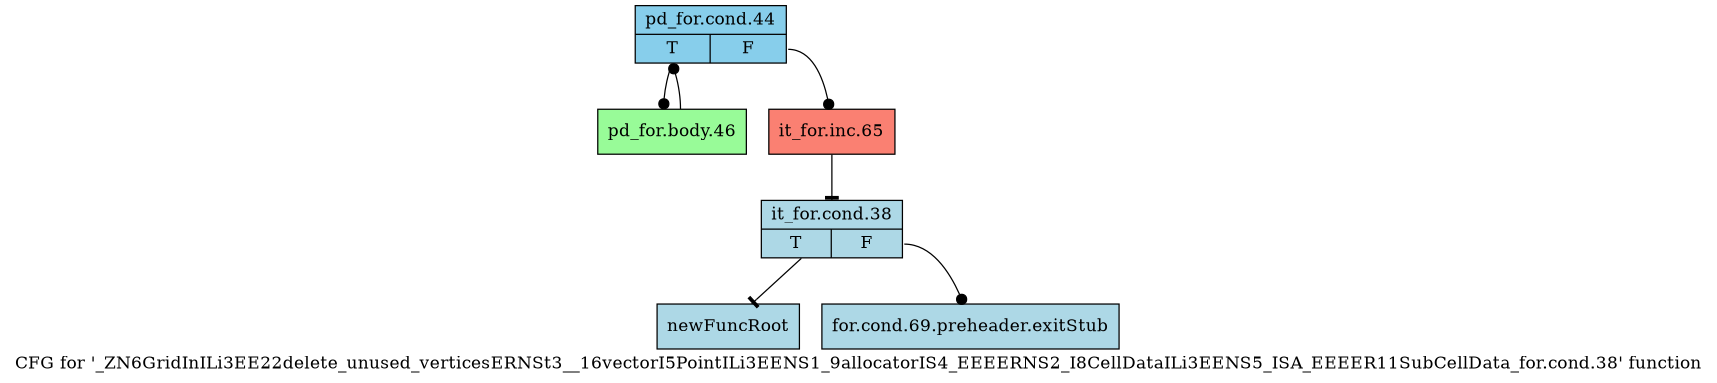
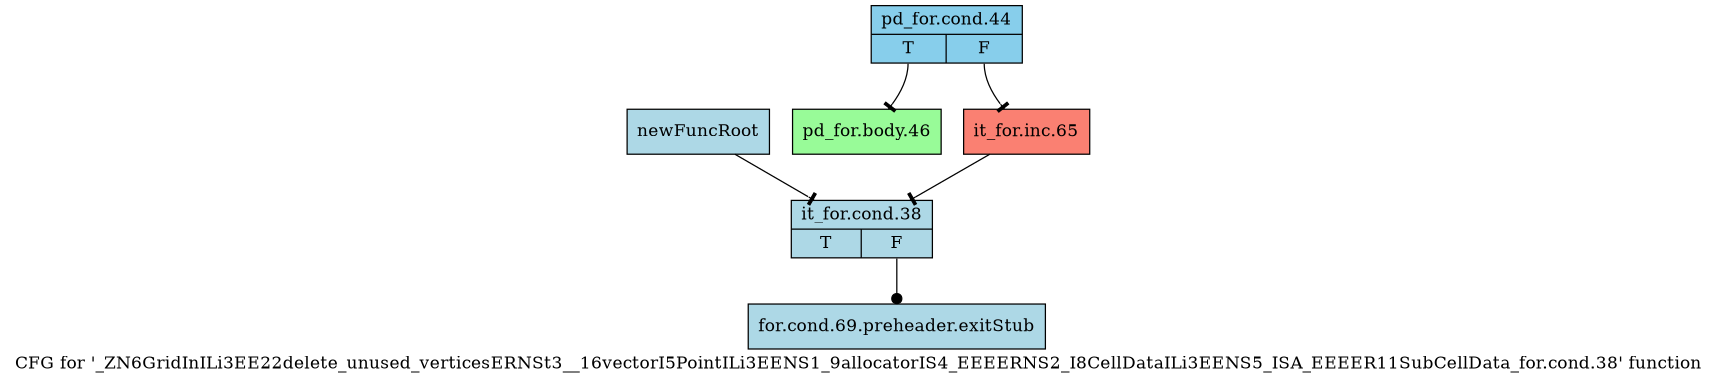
  digraph {
    label="CFG for '_ZN6GridInILi3EE22delete_unused_verticesERNSt3__16vectorI5PointILi3EENS1_9allocatorIS4_EEEERNS2_I8CellDataILi3EENS5_ISA_EEEER11SubCellData_for.cond.38' function"
    node [fillcolor=lightblue shape=record style=filled]
    edge [arrowhead=tee]
    n1 [label="{newFuncRoot}"]
    n2 [label="{it_for.cond.38|{<s0>T|<s1>F}}"]
    n3 [label="{for.cond.69.preheader.exitStub}"]
    n4 [fillcolor=skyblue label="{pd_for.cond.44|{<s0>T|<s1>F}}"]
    n5 [fillcolor=palegreen label="{pd_for.body.46}"]
    n6 [fillcolor=salmon label="{it_for.inc.65}"]
-   n2 -> n1
+   n1 -> n2
    n2 -> n3 [arrowhead=dot tailport=s1]
-   n4 -> n5 [arrowhead=dot tailport=s0]
-   n4 -> n6 [arrowhead=dot tailport=s1]
-   n5 -> n4 [arrowhead=dot]
+   n4 -> n5 [tailport=s0]
+   n4 -> n6 [tailport=s1]
    n6 -> n2
  }
